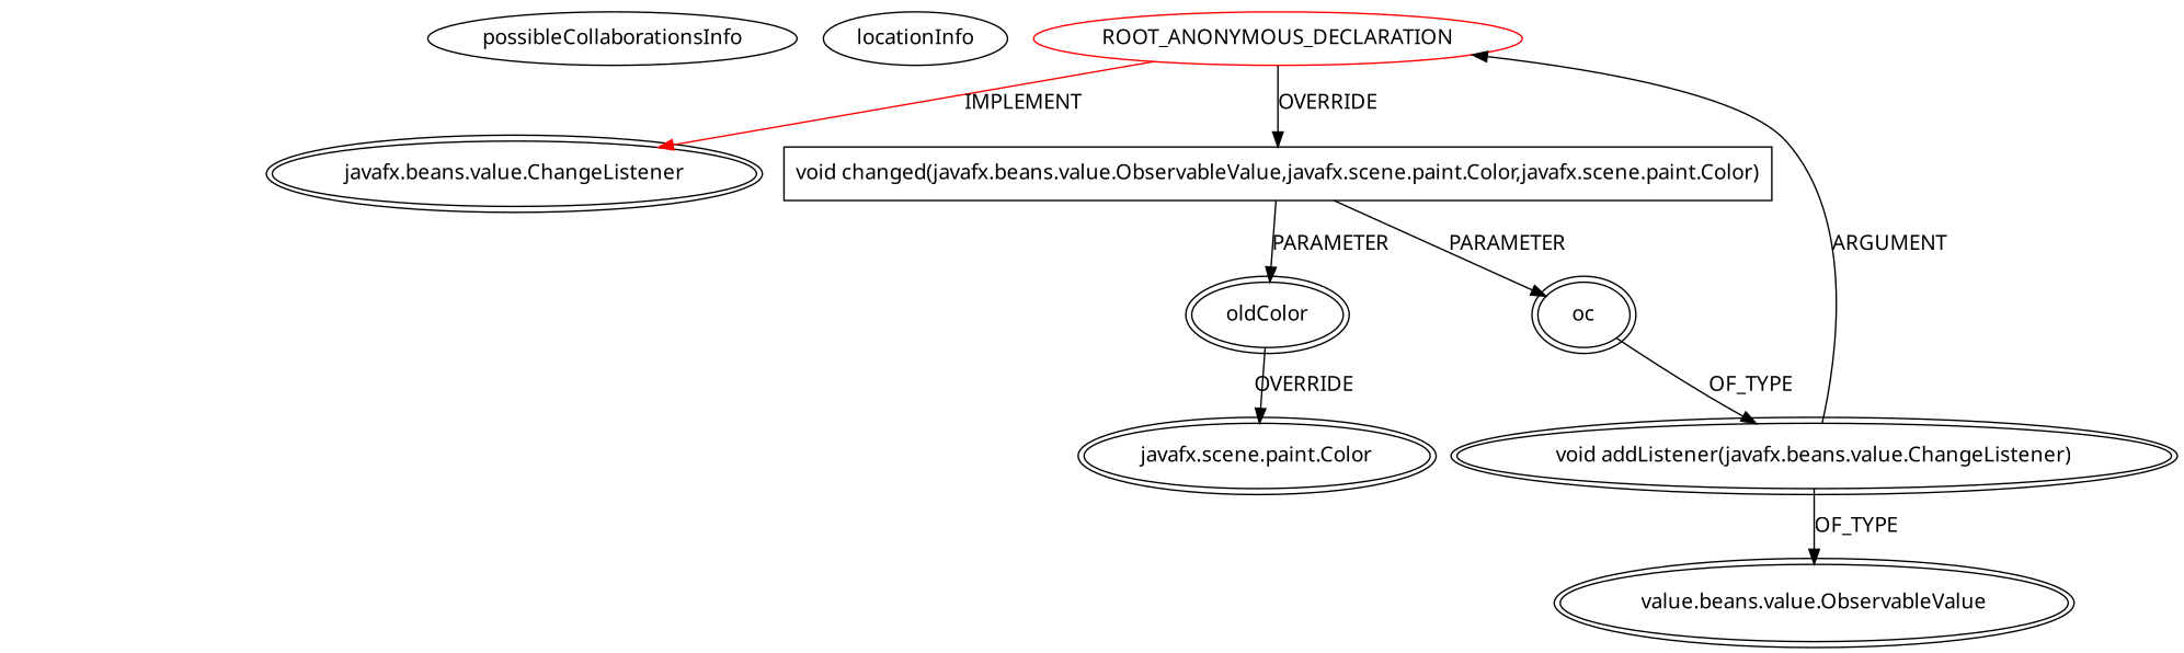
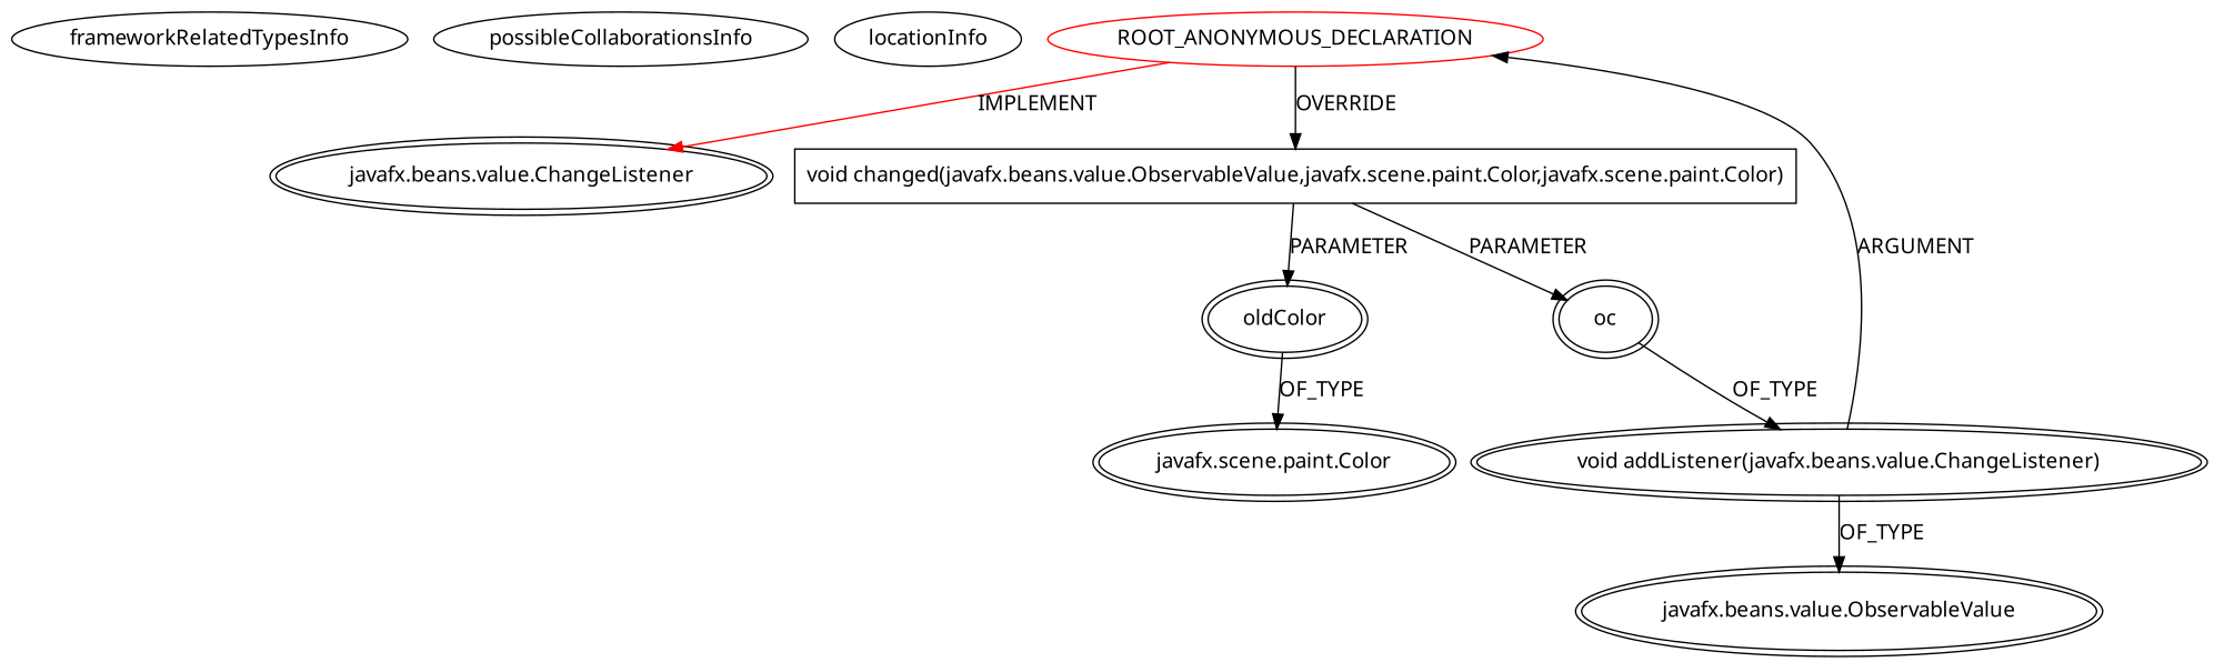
  digraph {
    fontname="Noto Sans"
    node [fontname="Noto Sans" isFrameworkType=true peripheries=2]
    edge [fontname="Noto Sans"]
+   frameworkRelatedTypesInfo [0="javafx.beans.value.ChangeListener" isFrameworkType="" peripheries=""]
    possibleCollaborationsInfo [isFrameworkType="" peripheries=""]
    locationInfo [contextSignature="void RectControls(main.java.designpatterns.prototype.Redrawable,main.java.designpatterns.prototype.Rectangle)" filePath="/aglassman-java-design-pattern-examples/java-design-pattern-examples-master/design-patterns/src/main/java/designpatterns/prototype/RectControls.java" graphId=1730 projectName="aglassman-java-design-pattern-examples" isFrameworkType="" peripheries=""]
    n4 [color=red isFrameworkType=false label=ROOT_ANONYMOUS_DECLARATION vertexType=ROOT_ANONYMOUS_DECLARATION peripheries=""]
    n5 [label="javafx.beans.value.ChangeListener" vertexType=FRAMEWORK_INTERFACE_TYPE]
    n6 [isFrameworkType=false label="void changed(javafx.beans.value.ObservableValue,javafx.scene.paint.Color,javafx.scene.paint.Color)" shape=box vertexType=OVERRIDING_METHOD_DECLARATION peripheries=""]
    n7 [label=oc vertexType=PARAMETER_DECLARATION]
    n8 [label=oldColor vertexType=PARAMETER_DECLARATION]
    n9 [label="void addListener(javafx.beans.value.ChangeListener)" vertexType=OUTSIDE_CALL]
-   n10 [label="value.beans.value.ObservableValue" vertexType=FRAMEWORK_INTERFACE_TYPE]
+   n10 [label="javafx.beans.value.ObservableValue" vertexType=FRAMEWORK_INTERFACE_TYPE]
    n11 [label="javafx.scene.paint.Color" vertexType=FRAMEWORK_CLASS_TYPE]
    n4 -> n5 [color=red label=IMPLEMENT]
    n4 -> n6 [label=OVERRIDE]
    n6 -> n7 [label=PARAMETER]
    n6 -> n8 [label=PARAMETER]
    n7 -> n9 [label=OF_TYPE]
-   n8 -> n11 [label=OVERRIDE]
+   n8 -> n11 [label=OF_TYPE]
    n9 -> n4 [label=ARGUMENT]
    n9 -> n10 [label=OF_TYPE]
  }
